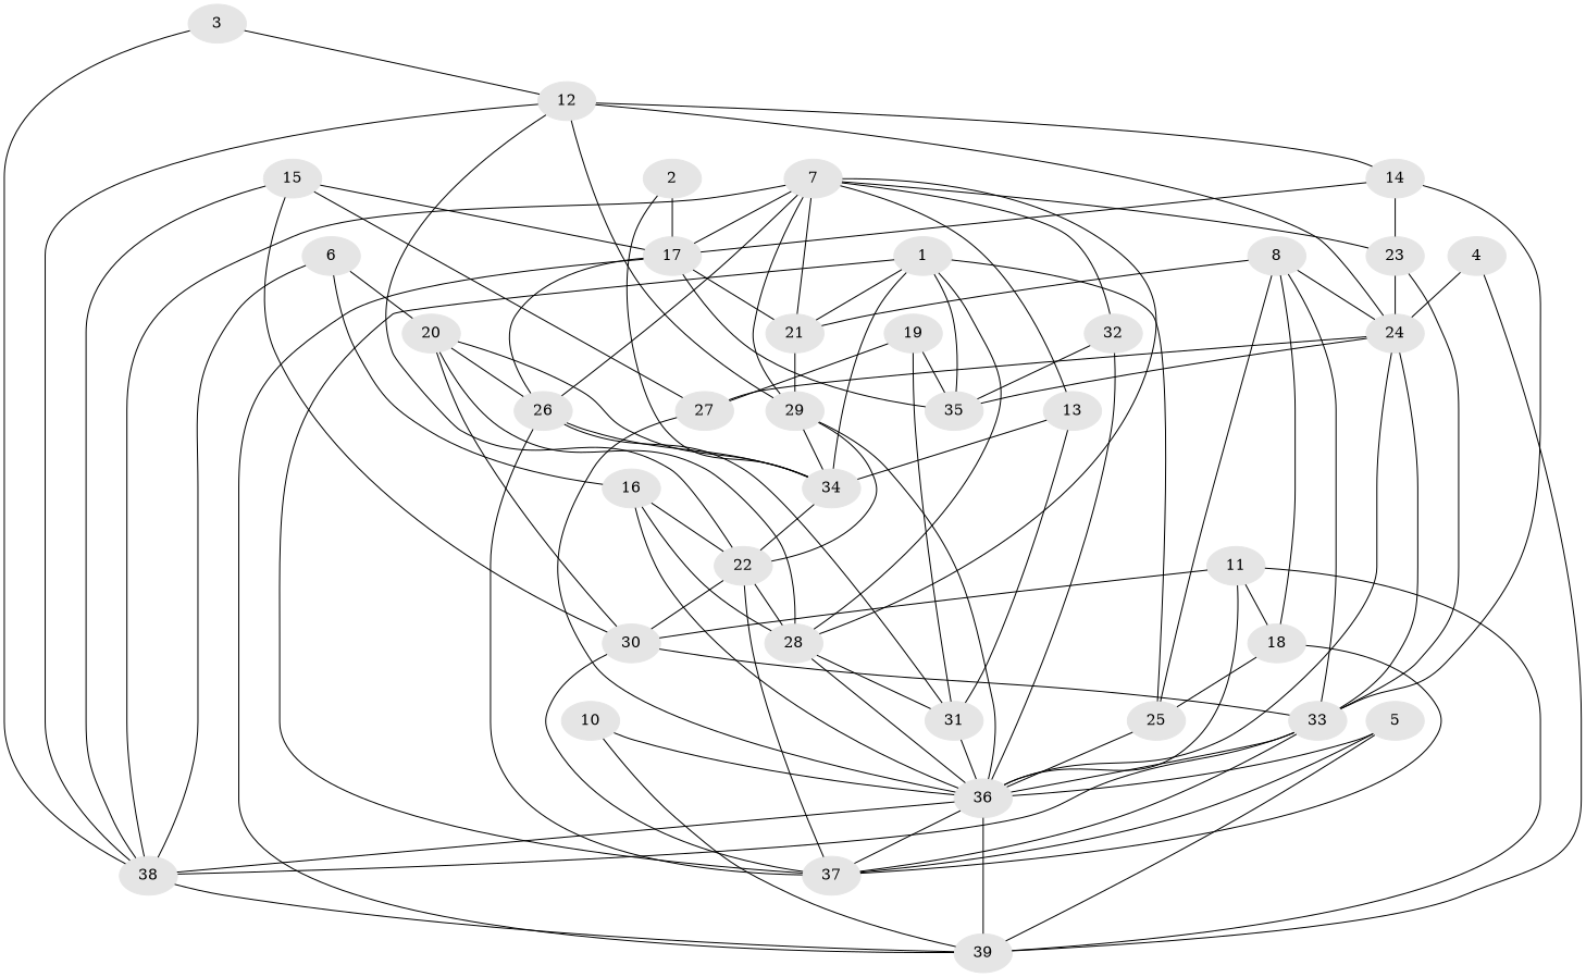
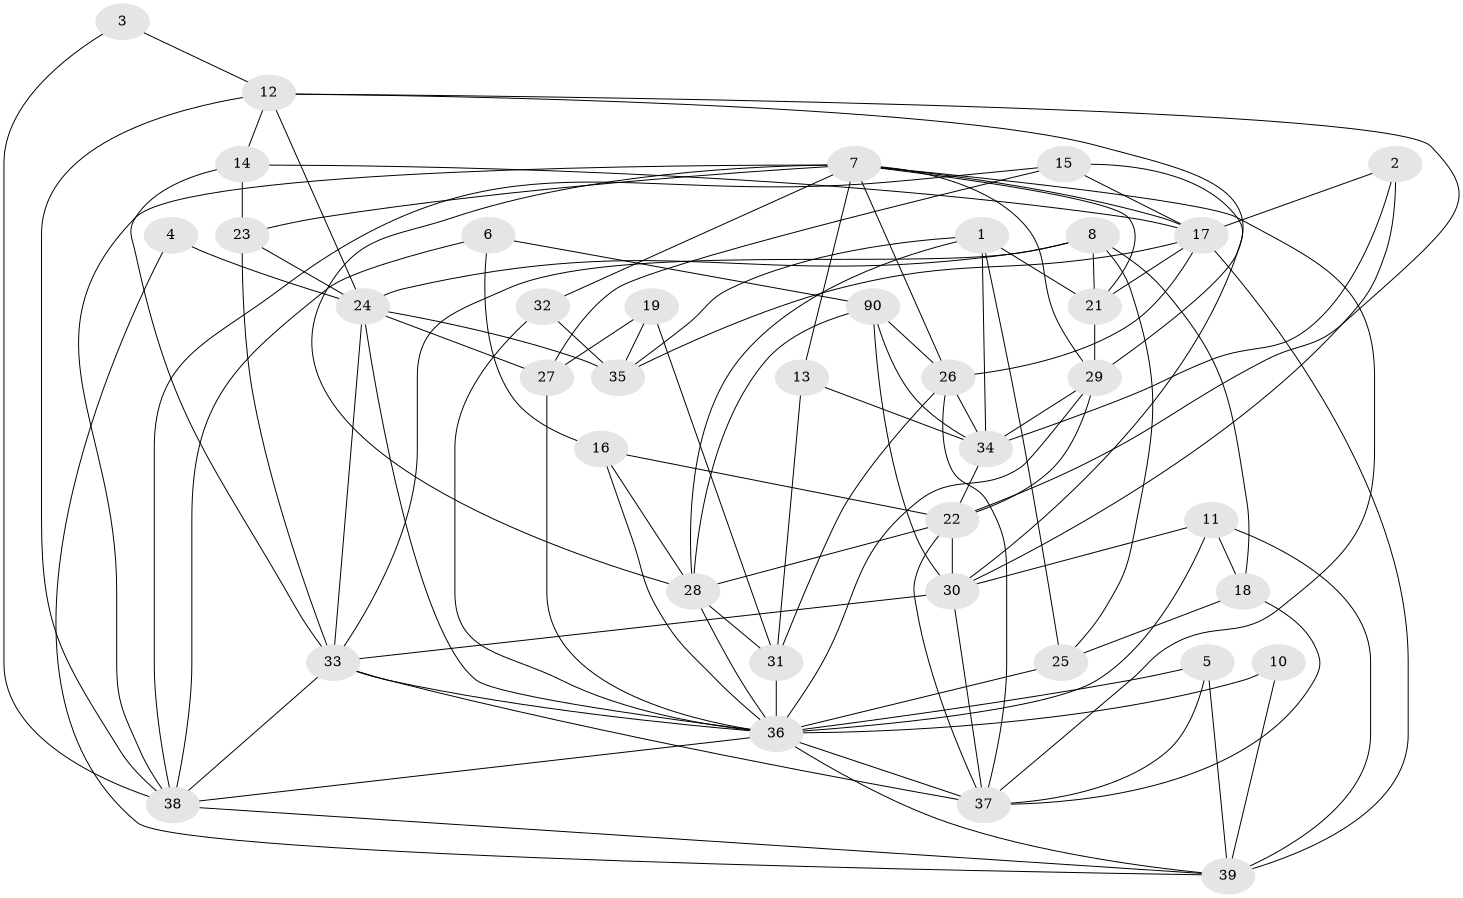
  graph {
    node [color=gray90 style=filled]
    edge [weight=1.0]
    1
    21
    25
    28
    34
    35
    29
    36
    31
    22
    2
    17
    30
    39
    26
    37
    33
    3
    12
    38
    24
    14
    4
    27
    5
    6
    16
-   20
+   20 [label=90]
    7
    13
    23
    32
    8
    18
    19
    10
    11
    15
    1 -- 21
    1 -- 25
    1 -- 28
    1 -- 34
    1 -- 35
    21 -- 29
    25 -- 36
    28 -- 36
    28 -- 31
    34 -- 22
    29 -- 34
    29 -- 36
    36 -- 39
    36 -- 37
    36 -- 38
    31 -- 36
    22 -- 28
    22 -- 29
    22 -- 30
    22 -- 37
    2 -- 34
    2 -- 17
+   2 -- 30
    17 -- 21
    17 -- 35
    17 -- 39
    17 -- 26
    30 -- 37
    30 -- 33
    26 -- 34 [weight=2.0]
    26 -- 31
    26 -- 37
    33 -- 36
    33 -- 37
    33 -- 38
    3 -- 12
    3 -- 38
    12 -- 29
    12 -- 22
    12 -- 38
    12 -- 24
    12 -- 14
    38 -- 39
    24 -- 35 [weight=2.0]
    24 -- 36
    24 -- 33
    24 -- 27
    14 -- 17
    14 -- 33
    14 -- 23
    4 -- 39
    4 -- 24
    27 -- 36
    5 -- 36
    5 -- 39
    5 -- 37
    6 -- 38
    6 -- 16
    6 -- 20
    16 -- 28
    16 -- 36 [weight=2.0]
    16 -- 22
    20 -- 28
    20 -- 34
    20 -- 30
    20 -- 26
    7 -- 21
    7 -- 28
    7 -- 29
    7 -- 17
    7 -- 26
-   1 -- 37
+   7 -- 37
    7 -- 38
    7 -- 13
    7 -- 23
    7 -- 32
    13 -- 34
    13 -- 31
    23 -- 33
    23 -- 24
    32 -- 35
    32 -- 36
    8 -- 21
    8 -- 25
    8 -- 33
    8 -- 24
    8 -- 18
    18 -- 25
    18 -- 37
    19 -- 35
    19 -- 31
    19 -- 27
    10 -- 36
    10 -- 39
    11 -- 36 [weight=2.0]
    11 -- 30
    11 -- 39
    11 -- 18
    15 -- 17
    15 -- 30
    15 -- 38
    15 -- 27
  }
